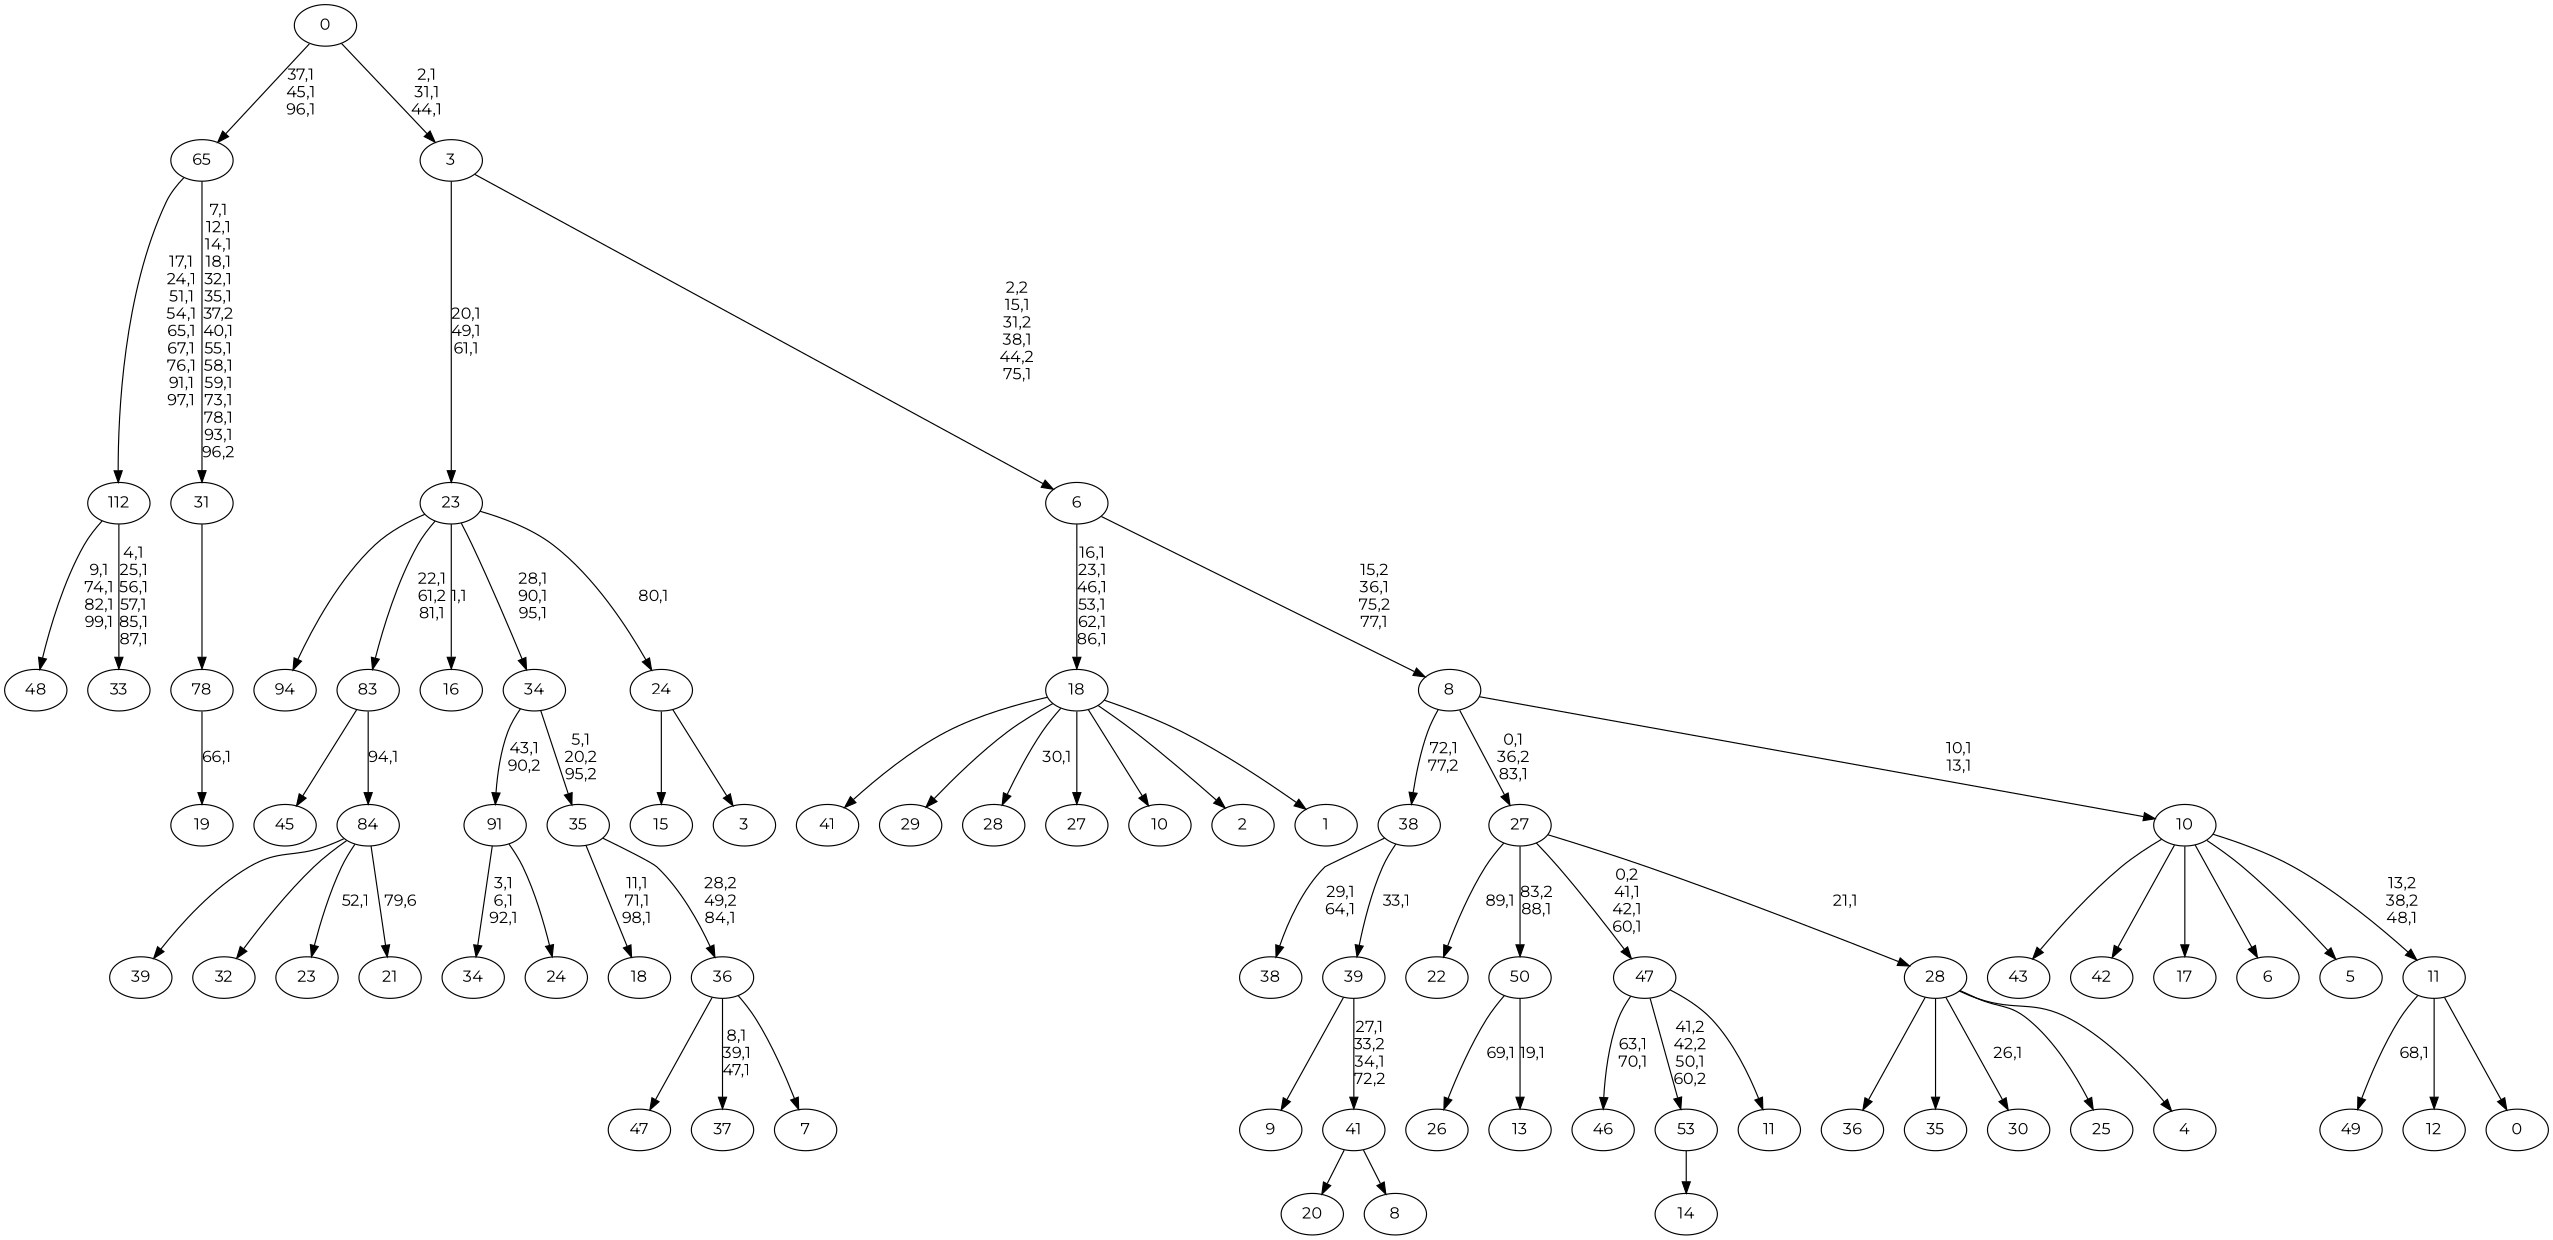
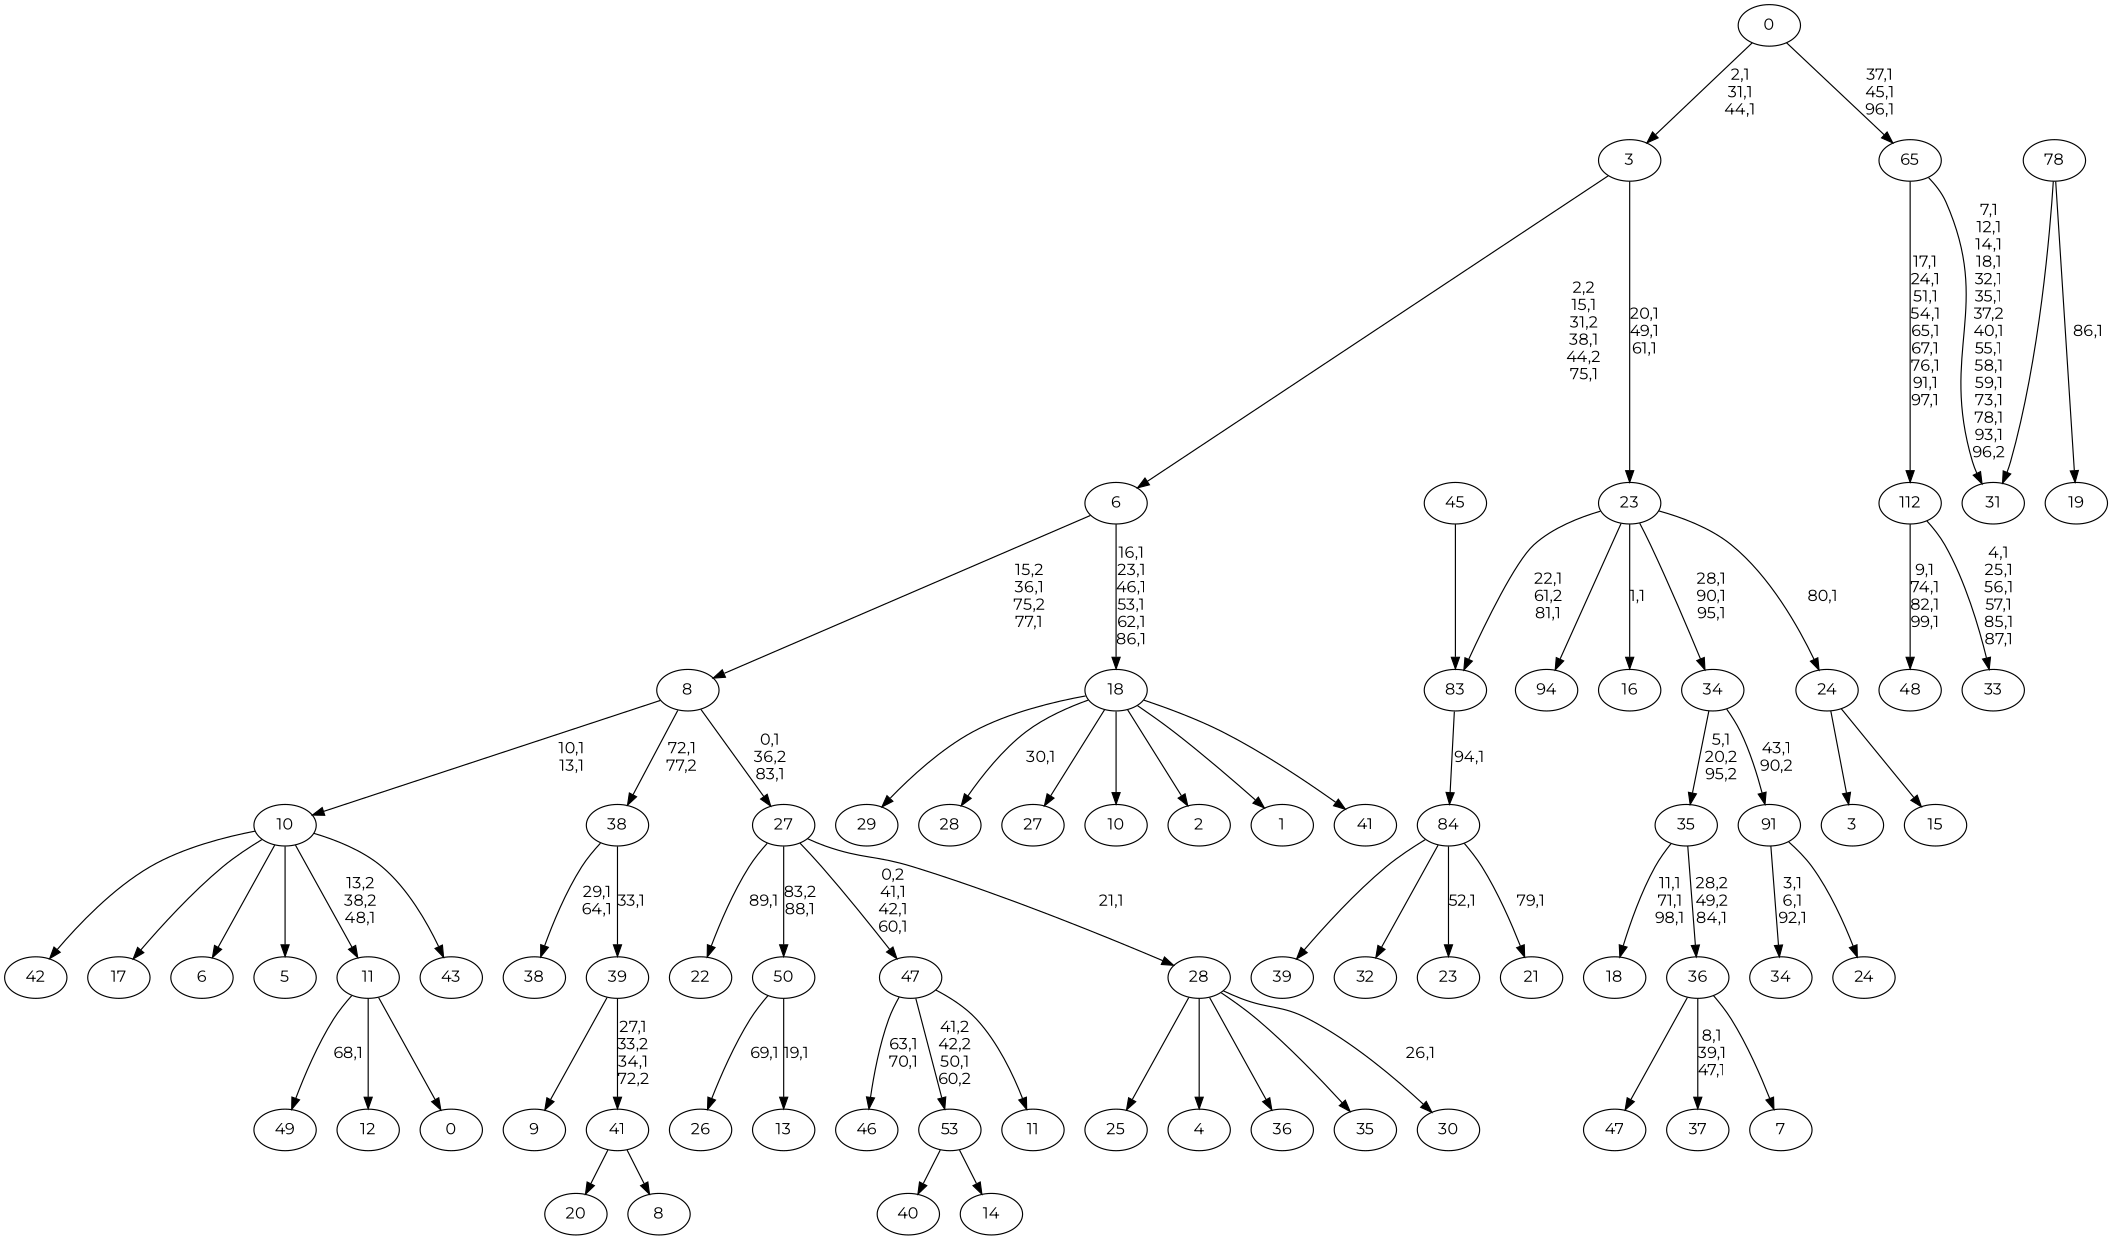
  digraph {
    fontname=Montserrat
    node [fontname=Montserrat]
    edge [fontname=Montserrat]
    n1 [label=49]
    n2 [label=48]
    n3 [label=47]
    n4 [label=46]
    n5 [label=45]
    n6 [label=94]
    n7 [label=43]
    n8 [label=42]
    n9 [label=41]
+   n10 [label=40]
    n11 [label=39]
    n12 [label=38]
    n13 [label=37]
    n14 [label=36]
    n15 [label=35]
    n16 [label=34]
    n17 [label=33]
    112
    n19 [label=32]
    n20 [label=31]
    n21 [label=30]
    n22 [label=29]
    n23 [label=28]
    n24 [label=27]
    n25 [label=26]
    n26 [label=25]
    n27 [label=24]
    91
    n29 [label=23]
    n30 [label=22]
    n31 [label=21]
    84
    83
    n34 [label=20]
    n35 [label=19]
    78
    65
    n38 [label=18]
    n39 [label=17]
    n40 [label=16]
    n41 [label=15]
    n42 [label=14]
    53
    n44 [label=13]
    50
    n46 [label=12]
    n47 [label=11]
    47
    n49 [label=10]
    n50 [label=9]
    n51 [label=8]
    41
    39
    38
    n55 [label=7]
    36
    35
    34
    n59 [label=6]
    n60 [label=5]
    n61 [label=4]
    28
    27
    n64 [label=3]
    24
    23
    n67 [label=2]
    n68 [label=1]
    18
    n70 [label=0]
    11
    10
    8
    6
    3
    0
    112 -> n2 [label="9,1\n74,1\n82,1\n99,1"]
    112 -> n17 [label="4,1\n25,1\n56,1\n57,1\n85,1\n87,1"]
    91 -> n16 [label="3,1\n6,1\n92,1"]
    91 -> n27
    84 -> n11
    84 -> n19
    84 -> n29 [label="52,1"]
-   84 -> n31 [label="79,6"]
-   83 -> n5
+   84 -> n31 [label="79,1"]
+   n5 -> 83
    83 -> 84 [label="94,1"]
-   n20 -> 78
-   78 -> n35 [label="66,1"]
+   78 -> n20
+   78 -> n35 [label="86,1"]
    65 -> 112 [label="17,1\n24,1\n51,1\n54,1\n65,1\n67,1\n76,1\n91,1\n97,1"]
    65 -> n20 [label="7,1\n12,1\n14,1\n18,1\n32,1\n35,1\n37,2\n40,1\n55,1\n58,1\n59,1\n73,1\n78,1\n93,1\n96,2"]
+   53 -> n10
    53 -> n42
    50 -> n25 [label="69,1"]
    50 -> n44 [label="19,1"]
    47 -> n4 [label="63,1\n70,1"]
    47 -> 53 [label="41,2\n42,2\n50,1\n60,2"]
    47 -> n47
    41 -> n34
    41 -> n51
    39 -> n50
    39 -> 41 [label="27,1\n33,2\n34,1\n72,2"]
    38 -> n12 [label="29,1\n64,1"]
    38 -> 39 [label="33,1"]
    36 -> n3
    36 -> n13 [label="8,1\n39,1\n47,1"]
    36 -> n55
    35 -> n38 [label="11,1\n71,1\n98,1"]
    35 -> 36 [label="28,2\n49,2\n84,1"]
    34 -> 91 [label="43,1\n90,2"]
    34 -> 35 [label="5,1\n20,2\n95,2"]
    28 -> n14
    28 -> n15
    28 -> n21 [label="26,1"]
    28 -> n26
    28 -> n61
    27 -> n30 [label="89,1"]
    27 -> 50 [label="83,2\n88,1"]
    27 -> 47 [label="0,2\n41,1\n42,1\n60,1"]
    27 -> 28 [label="21,1"]
    24 -> n41
    24 -> n64
    23 -> n6
    23 -> 83 [label="22,1\n61,2\n81,1"]
    23 -> n40 [label="1,1"]
    23 -> 34 [label="28,1\n90,1\n95,1"]
    23 -> 24 [label="80,1"]
    18 -> n9
    18 -> n22
    18 -> n23 [label="30,1"]
    18 -> n24
    18 -> n49
    18 -> n67
    18 -> n68
    11 -> n1 [label="68,1"]
    11 -> n46
    11 -> n70
    10 -> n7
    10 -> n8
    10 -> n39
    10 -> n59
    10 -> n60
    10 -> 11 [label="13,2\n38,2\n48,1"]
    8 -> 38 [label="72,1\n77,2"]
    8 -> 27 [label="0,1\n36,2\n83,1"]
    8 -> 10 [label="10,1\n13,1"]
    6 -> 18 [label="16,1\n23,1\n46,1\n53,1\n62,1\n86,1"]
    6 -> 8 [label="15,2\n36,1\n75,2\n77,1"]
    3 -> 23 [label="20,1\n49,1\n61,1"]
    3 -> 6 [label="2,2\n15,1\n31,2\n38,1\n44,2\n75,1"]
    0 -> 65 [label="37,1\n45,1\n96,1"]
    0 -> 3 [label="2,1\n31,1\n44,1"]
  }
